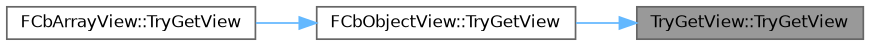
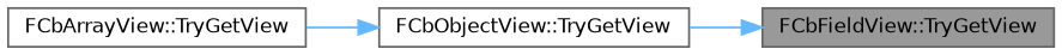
  digraph {
    rankdir=RL
    node [color=grey40 fillcolor=white fontname=Helvetica fontsize=10 shape=box style=filled]
    edge [color=steelblue1 dir=back fontname=Helvetica fontsize=10 labelfontname=Helvetica labelfontsize=10 style=solid]
-   n1 [color=gray40 fillcolor=grey60 fontcolor=black height=0.2 label="TryGetView::TryGetView" width=0.4]
+   n1 [color=gray40 fillcolor=grey60 fontcolor=black height=0.2 label="FCbFieldView::TryGetView" width=0.4]
    n2 [height=0.2 label="FCbObjectView::TryGetView" width=0.4]
    n3 [height=0.2 label="FCbArrayView::TryGetView" width=0.4]
    n1 -> n2
    n2 -> n3
  }
